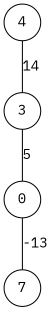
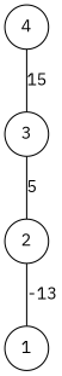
  graph {
    fontname="IBM Plex Mono"
    node [fontname="IBM Plex Mono" shape=circle]
    edge [fontname="IBM Plex Mono"]
    4
    3
-   2 [label=0]
-   1 [label=7]
-   4 -- 3 [label=14]
+   2
+   1
+   4 -- 3 [label=15]
    3 -- 2 [label=5]
    2 -- 1 [label=-13]
  }
